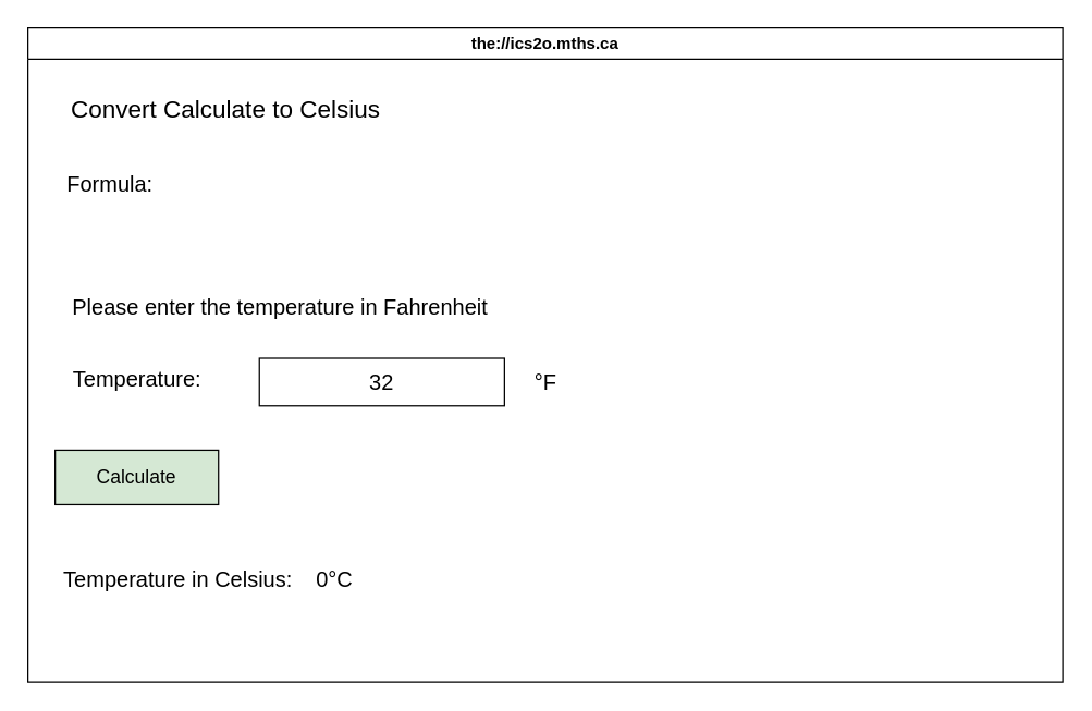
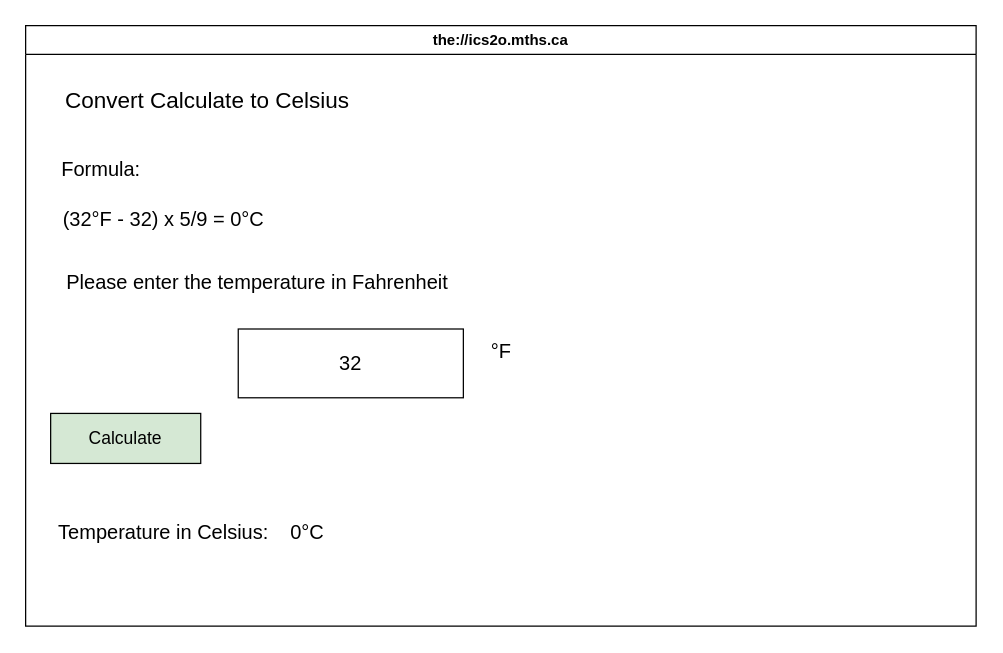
  <mxCell id="0" />
  <mxCell id="1" parent="0" />
  <mxCell id="2" value="the://ics2o.mths.ca" style="swimlane;whiteSpace=wrap;html=1;" parent="1" vertex="1"><mxGeometry x="20" y="20" width="760" height="480" as="geometry" /></mxCell>
  <mxCell id="3" value="&lt;div style=&quot;font-size: 18px;&quot;&gt;Convert Calculate to Celsius&lt;/div&gt;" style="text;html=1;align=center;verticalAlign=middle;resizable=0;points=[];autosize=1;strokeColor=none;fillColor=none;fontSize=18;" parent="2" vertex="1"><mxGeometry x="15" y="40" width="260" height="40" as="geometry" /></mxCell>
  <mxCell id="4" value="Please enter the temperature in Fahrenheit" style="text;html=1;align=center;verticalAlign=middle;resizable=0;points=[];autosize=1;strokeColor=none;fillColor=none;fontSize=16;" parent="2" vertex="1"><mxGeometry x="20" y="190" width="330" height="30" as="geometry" /></mxCell>
- <mxCell id="5" value="Temperature:" style="text;html=1;align=center;verticalAlign=middle;resizable=0;points=[];autosize=1;strokeColor=none;fillColor=none;fontSize=16;" parent="2" vertex="1"><mxGeometry x="20" y="242.5" width="120" height="30" as="geometry" /></mxCell>
- <mxCell id="6" value="32" style="rounded=0;whiteSpace=wrap;html=1;fontSize=16;" parent="2" vertex="1"><mxGeometry x="170" y="242.5" width="180" height="35" as="geometry" /></mxCell>
+ <mxCell id="6" value="32" style="rounded=0;whiteSpace=wrap;html=1;fontSize=16;" parent="2" vertex="1"><mxGeometry x="170" y="242.5" width="180" height="55" as="geometry" /></mxCell>
  <mxCell id="7" value="Temperature in Celsius:" style="text;html=1;align=center;verticalAlign=middle;resizable=0;points=[];autosize=1;strokeColor=none;fillColor=none;fontSize=16;" parent="2" vertex="1"><mxGeometry x="15" y="390" width="190" height="30" as="geometry" /></mxCell>
  <mxCell id="8" value="Formula:" style="text;html=1;align=center;verticalAlign=middle;resizable=0;points=[];autosize=1;strokeColor=none;fillColor=none;fontSize=16;" parent="2" vertex="1"><mxGeometry x="15" y="100" width="90" height="30" as="geometry" /></mxCell>
+ <mxCell id="9" value="(32°F - 32) x 5/9 = 0°C" style="text;html=1;align=center;verticalAlign=middle;resizable=0;points=[];autosize=1;strokeColor=none;fillColor=none;fontSize=16;" parent="2" vertex="1"><mxGeometry x="20" y="140" width="180" height="30" as="geometry" /></mxCell>
  <mxCell id="10" value="0°C" style="text;html=1;align=center;verticalAlign=middle;resizable=0;points=[];autosize=1;strokeColor=none;fillColor=none;fontSize=16;" parent="2" vertex="1"><mxGeometry x="200" y="390" width="50" height="30" as="geometry" /></mxCell>
  <mxCell id="11" value="Calculate" style="rounded=0;whiteSpace=wrap;html=1;fontSize=14;fillColor=#d5e8d4;" vertex="1" parent="2"><mxGeometry x="20" y="310" width="120" height="40" as="geometry" /></mxCell>
  <mxCell id="12" value="&lt;span style=&quot;font-size: 16px;&quot;&gt;°F&lt;/span&gt;" style="text;html=1;align=center;verticalAlign=middle;resizable=0;points=[];autosize=1;strokeColor=none;fillColor=none;fontSize=14;" vertex="1" parent="2"><mxGeometry x="360" y="245" width="40" height="30" as="geometry" /></mxCell>
  <mxCell id="13" value="" style="shape=image;verticalLabelPosition=bottom;labelBackgroundColor=default;verticalAlign=top;aspect=fixed;imageAspect=0;image=https://ubiquitous-palm-tree-wr746rrp7w76fg655-5500.app.github.dev/images/fahrenheit_to_celsius.jpeg;" vertex="1" parent="2"><mxGeometry x="480" y="100" width="219" height="164.04" as="geometry" /></mxCell>
